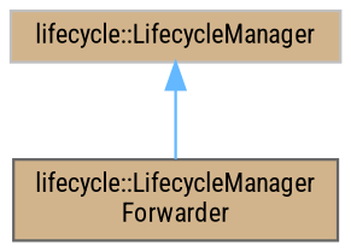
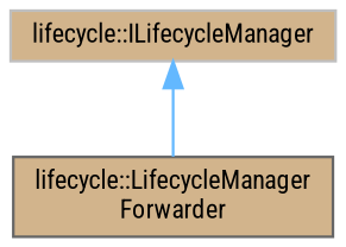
  digraph {
    fontname="Roboto Condensed"
    node [fillcolor=tan fontname="Roboto Condensed" fontsize=10 shape=box style=filled]
    n1 [color=gray40 fontcolor=black height=0.2 label="lifecycle::LifecycleManager\lForwarder" width=0.4]
-   n2 [color=grey75 height=0.2 label="lifecycle::LifecycleManager" width=0.4]
+   n2 [color=grey75 height=0.2 label="lifecycle::ILifecycleManager" width=0.4]
    n2 -> n1 [color=steelblue1 dir=back fontname="Roboto Condensed" fontsize=10 labelfontname=Helvetica labelfontsize=10 style=solid]
  }
